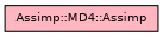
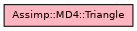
  digraph {
    rankdir=LR
-   n1 [color=black fillcolor=lightpink fontname=Helvetica fontsize=10 height=0.2 label="Assimp::MD4::Assimp" shape=record style=filled width=0.4]
+   n1 [color=black fillcolor=lightpink fontname=Helvetica fontsize=10 height=0.2 label="Assimp::MD4::Triangle" shape=record style=filled width=0.4]
  }
